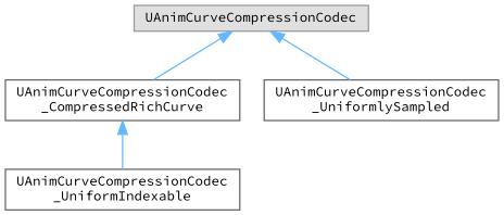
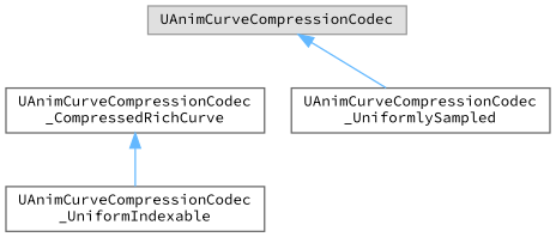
  digraph {
    fontname="Source Code Pro"
    rankdir=TB
    node [color=grey40 fillcolor=white fontname="Source Code Pro" fontsize=10 shape=box style=filled]
    edge [color=steelblue1 dir=back fontname="Source Code Pro" fontsize=10 labelfontname=Helvetica labelfontsize=10 style=solid]
    n1 [color=grey60 fillcolor="#E0E0E0" height=0.2 label=UAnimCurveCompressionCodec width=0.4]
    n2 [height=0.2 label="UAnimCurveCompressionCodec\l_CompressedRichCurve" width=0.4]
    n3 [height=0.2 label="UAnimCurveCompressionCodec\l_UniformlySampled" width=0.4]
    n4 [height=0.2 label="UAnimCurveCompressionCodec\l_UniformIndexable" width=0.4]
-   n1 -> n2
    n1 -> n3
    n2 -> n4
  }
